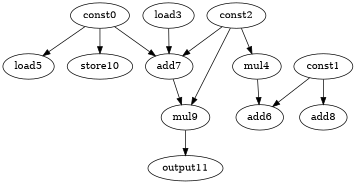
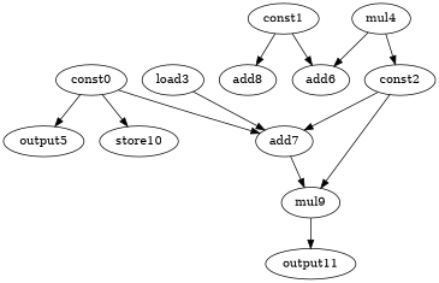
  digraph {
    node [opcode=const]
    edge [operand=0]
-   output5 [opcode=output label=load5]
+   output5 [opcode=output]
    const0
    add7 [opcode=add]
    store10 [opcode=store]
    mul9 [opcode=mul]
    add6 [opcode=add]
    const1
    add8 [opcode=add]
    const2
    mul4 [opcode=mul]
    load3 [opcode=load]
    output11 [opcode=output]
    const0 -> output5
    const0 -> add7
    const0 -> store10
    add7 -> mul9 [operand=1]
    mul9 -> output11
    const1 -> add6
    const1 -> add8
    const2 -> add7
    const2 -> mul9
-   const2 -> mul4
+   mul4 -> const2
    mul4 -> add6 [operand=1]
    load3 -> add7 [operand=1]
  }
